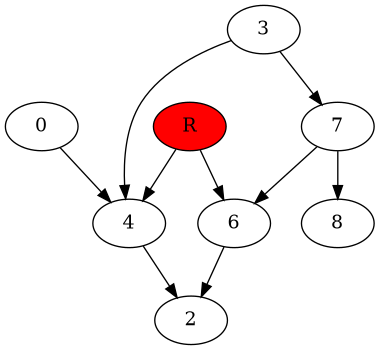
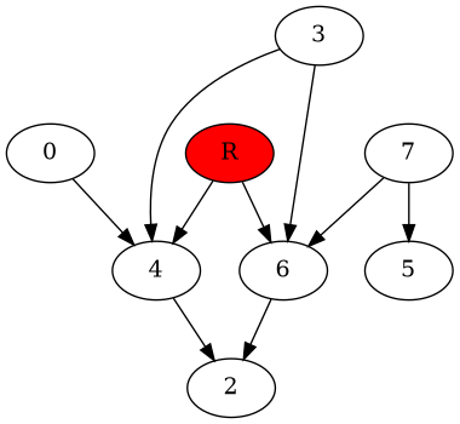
  digraph {
    n1 [label=0]
    4
    2
    3
    6
    7
-   5 [label=8]
+   5
    R [fillcolor="#ff0000" style=filled]
    n1 -> 4
    4 -> 2
    3 -> 4
-   3 -> 7
+   3 -> 6
    6 -> 2
    7 -> 6
    7 -> 5
    R -> 4
    R -> 6
  }
